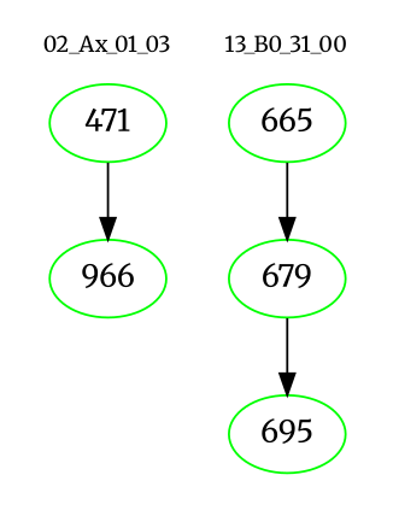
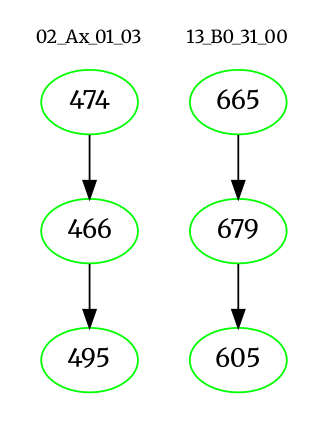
  digraph {
    fontname=Merriweather
    node [color=green fontname=Merriweather]
    edge [color=black fontname=Merriweather]
-   n1 [label=471]
-   n2 [label=966]
+   n1 [label=474]
+   n2 [label=466]
+   n3 [label=495]
    n4 [label=665]
    n5 [label=679]
-   n6 [label=695]
+   n6 [label=605]
    subgraph cluster_1 {
      color=white
      fontsize=10
      label="02_Ax_01_03"
      n1
      n2
+     n3
    }
    subgraph cluster_2 {
      color=white
      fontsize=10
      label="13_B0_31_00"
      n4
      n5
      n6
    }
    n1 -> n2
+   n2 -> n3
    n4 -> n5
    n5 -> n6
  }
